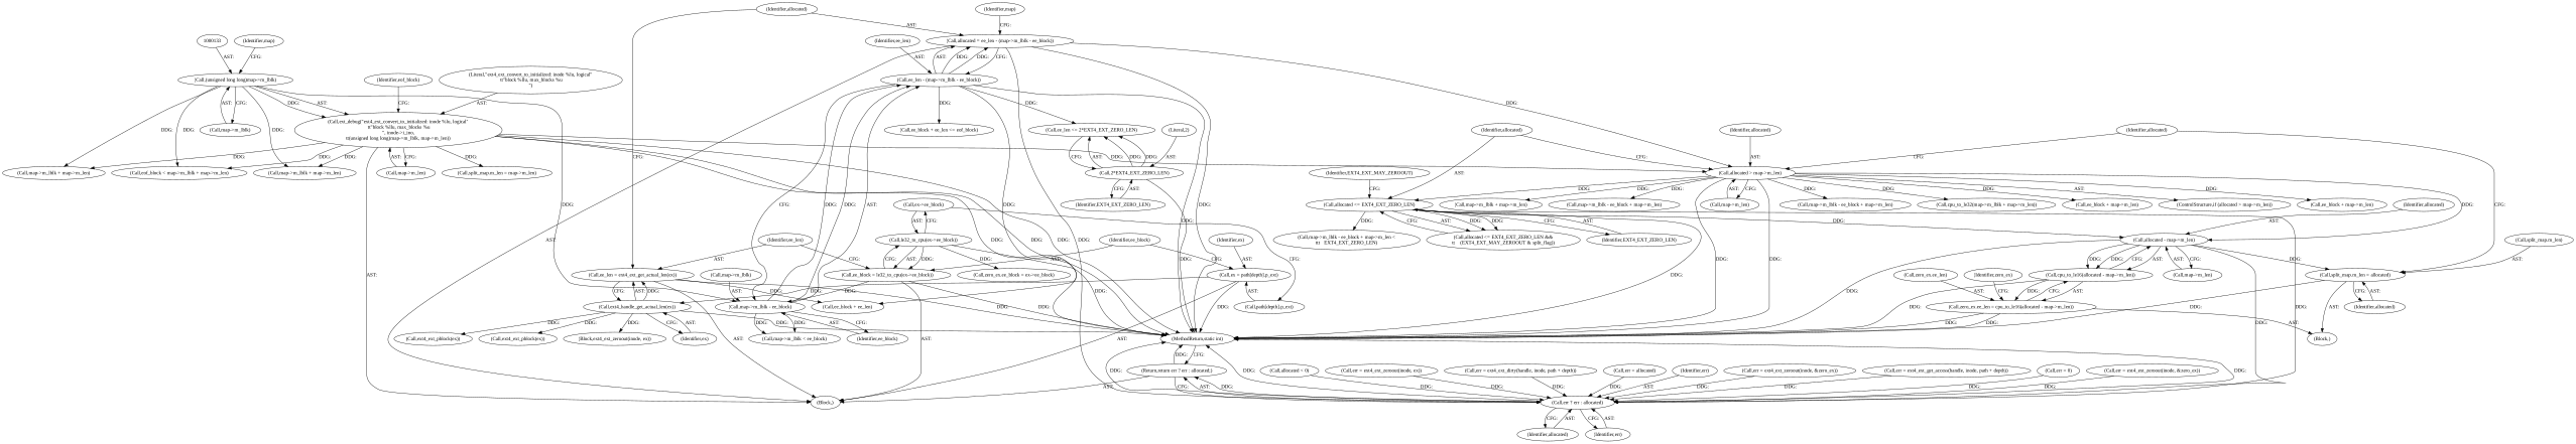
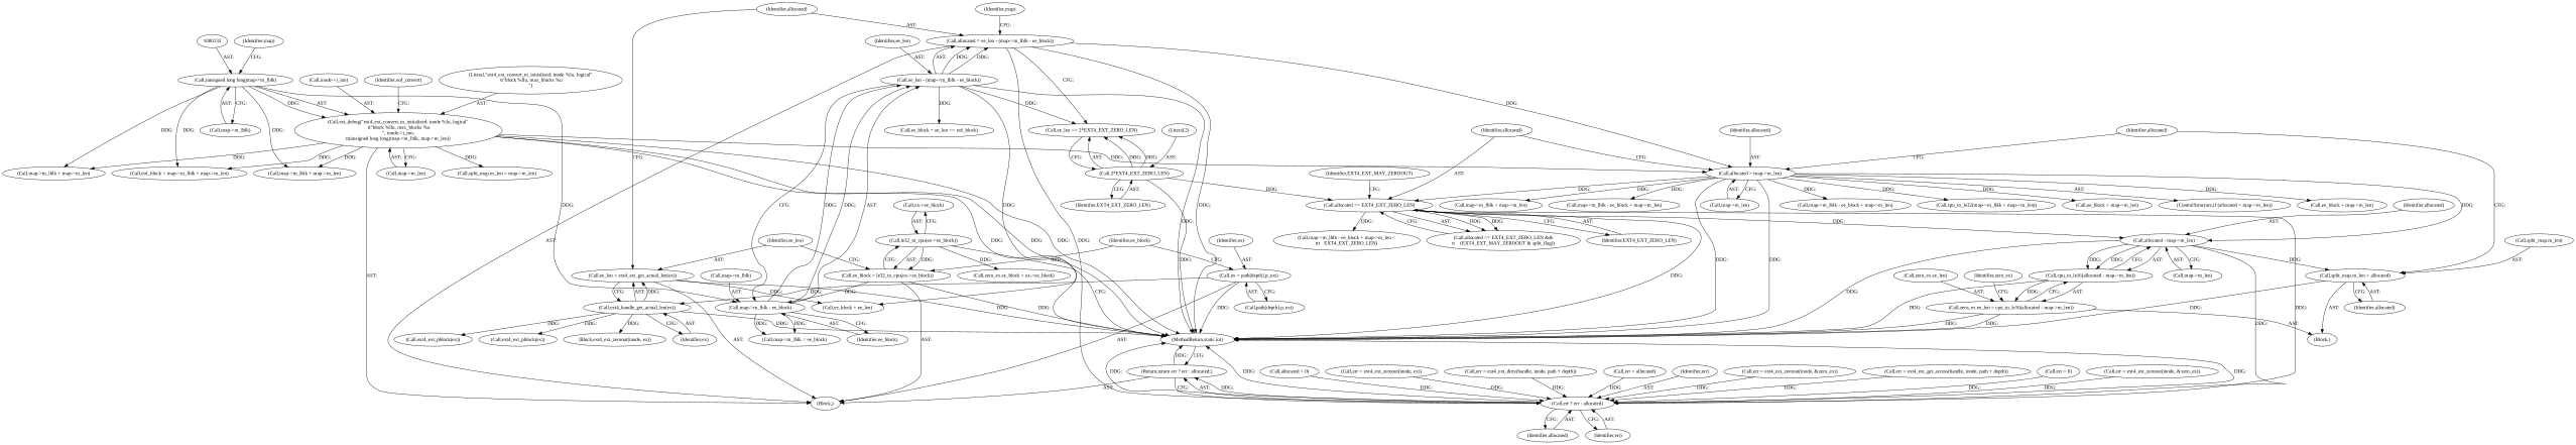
  digraph {
    fontname="Liberation Serif"
    node [fontname="Liberation Serif"]
    edge [fontname="Liberation Serif"]
    n1 [label="(Call,allocated - map->m_len)"]
    n2 [label="(Call,cpu_to_le16(allocated - map->m_len))"]
    n3 [label="(Call,split_map.m_len = allocated)"]
    n4 [label="(Call,err ? err : allocated)"]
    n5 [label="(Call,map->m_len)"]
    n6 [label="(MethodReturn,static int)"]
    n7 [label="(Call,zero_ex.ee_len = cpu_to_le16(allocated - map->m_len))"]
    n8 [label="(Block,)"]
    n9 [label="(Identifier,allocated)"]
    n10 [label="(Return,return err ? err : allocated;)"]
    n11 [label="(Identifier,allocated)"]
    n12 [label="(Identifier,err)"]
    n13 [label="(Call,allocated <= EXT4_EXT_ZERO_LEN)"]
    n14 [label="(Identifier,EXT4_EXT_ZERO_LEN)"]
    n15 [label="(Call,map->m_lblk - ee_block + map->m_len <\n\t\t\t   EXT4_EXT_ZERO_LEN)"]
    n16 [label="(Call,allocated <= EXT4_EXT_ZERO_LEN &&\n\t\t    (EXT4_EXT_MAY_ZEROOUT & split_flag))"]
    n17 [label="(Call,allocated > map->m_len)"]
    n18 [label="(Call,map->m_lblk - ee_block + map->m_len)"]
    n19 [label="(Call,cpu_to_le32(map->m_lblk + map->m_len))"]
    n20 [label="(Call,ee_block + map->m_len)"]
    n21 [label="(ControlStructure,if (allocated > map->m_len))"]
    n22 [label="(Call,ee_block + map->m_len)"]
    n23 [label="(Call,map->m_len)"]
    n24 [label="(Call,map->m_lblk + map->m_len)"]
    n25 [label="(Call,map->m_lblk - ee_block + map->m_len)"]
    n26 [label="(Call,allocated = ee_len - (map->m_lblk - ee_block))"]
    n27 [label="(Call,ee_len - (map->m_lblk - ee_block))"]
    n28 [label="(Block,)"]
    n29 [label="(Call,map->m_lblk - ee_block)"]
    n30 [label="(Call,ee_block + ee_len)"]
    n31 [label="(Call,ee_block + ee_len <= eof_block)"]
    n32 [label="(Call,ee_len <= 2*EXT4_EXT_ZERO_LEN)"]
    n33 [label="(Call,map->m_lblk < ee_block)"]
    n34 [label="(Identifier,ee_block)"]
    n35 [label="(Call,2*EXT4_EXT_ZERO_LEN)"]
    n36 [label="(Call,ee_len = ext4_ext_get_actual_len(ex))"]
    n37 [label="(Call,ext4_handle_get_actual_len(ex))"]
    n38 [label="(Call,ext4_ext_pblock(ex))"]
    n39 [label="(Block,ext4_ext_zeroout(inode, ex))"]
    n40 [label="(Identifier,ex)"]
    n41 [label="(Call,ext4_ext_pblock(ex))"]
    n42 [label="(Call,ex = path[depth].p_ext)"]
    n43 [label="(Call,path[depth].p_ext)"]
    n44 [label="(Call,(unsigned long long)map->m_lblk)"]
    n45 [label="(Call,ext_debug(\"ext4_ext_convert_to_initialized: inode %lu, logical\"\n \t\t\"block %llu, max_blocks %u\n\", inode->i_ino,\n\t\t(unsigned long long)map->m_lblk, map->m_len))"]
    n46 [label="(Call,map->m_lblk + map->m_len)"]
    n47 [label="(Call,eof_block < map->m_lblk + map->m_len)"]
    n48 [label="(Call,map->m_lblk + map->m_len)"]
    n49 [label="(Call,map->m_lblk)"]
    n50 [label="(Call,map->m_len)"]
    n51 [label="(Call,split_map.m_len = map->m_len)"]
    n52 [label="(Call,ee_block = le32_to_cpu(ex->ee_block))"]
    n53 [label="(Call,le32_to_cpu(ex->ee_block))"]
    n54 [label="(Call,ex->ee_block)"]
    n55 [label="(Call,zero_ex.ee_block = ex->ee_block)"]
    n56 [label="(Identifier,EXT4_EXT_ZERO_LEN)"]
    n57 [label="(Call,allocated < 0)"]
    n58 [label="(Identifier,allocated)"]
    n59 [label="(Call,err = ext4_ext_zeroout(inode, ex))"]
    n60 [label="(Identifier,ee_block)"]
+   n61 [label="(Call,inode->i_ino)"]
    n62 [label="(Identifier,map)"]
    n63 [label="(Call,err = ext4_ext_dirty(handle, inode, path + depth))"]
    n64 [label="(Identifier,allocated)"]
    n65 [label="(Call,map->m_lblk)"]
    n66 [label="(Identifier,ee_len)"]
    n67 [label="(Identifier,EXT4_EXT_MAY_ZEROOUT)"]
    n68 [label="(Call,err = allocated)"]
-   n69 [label="(Identifier,eof_block)"]
+   n69 [label="(Identifier,eof_convert)"]
    n70 [label="(Call,split_map.m_len)"]
    n71 [label="(Identifier,ee_len)"]
    n72 [label="(Identifier,err)"]
    n73 [label="(Call,zero_ex.ee_len)"]
    n74 [label="(Literal,2)"]
    n75 [label="(Call,err = ext4_ext_zeroout(inode, &zero_ex))"]
    n76 [label="(Call,err = ext4_ext_get_access(handle, inode, path + depth))"]
    n77 [label="(Identifier,allocated)"]
    n78 [label="(Call,err = 0)"]
    n79 [label="(Identifier,ex)"]
    n80 [label="(Identifier,zero_ex)"]
    n81 [label="(Literal,\"ext4_ext_convert_to_initialized: inode %lu, logical\"\n \t\t\"block %llu, max_blocks %u\n\")"]
    n82 [label="(Identifier,map)"]
    n83 [label="(Identifier,allocated)"]
    n84 [label="(Identifier,allocated)"]
    n85 [label="(Call,err = ext4_ext_zeroout(inode, &zero_ex))"]
    1000133
    n1 -> n2 [label="AST: "]
    n1 -> n2 [label="DDG: "]
    n1 -> n2 [label="DDG: "]
    n1 -> n3 [label="DDG: "]
    n1 -> n4 [label="DDG: "]
    n1 -> n5 [label="CFG: "]
    n1 -> n6 [label="DDG: "]
    n2 -> n1 [label="CFG: "]
    n2 -> n6 [label="DDG: "]
    n2 -> n7 [label="AST: "]
    n2 -> n7 [label="DDG: "]
    n3 -> n6 [label="DDG: "]
    n3 -> n8 [label="AST: "]
    n3 -> n9 [label="CFG: "]
    n4 -> n6 [label="DDG: "]
    n4 -> n6 [label="DDG: "]
    n4 -> n6 [label="DDG: "]
    n4 -> n10 [label="AST: "]
    n4 -> n10 [label="DDG: "]
    n4 -> n11 [label="CFG: "]
    n4 -> n12 [label="CFG: "]
    n5 -> n1 [label="AST: "]
    n6 -> n10 [label="CFG: "]
    n7 -> n2 [label="CFG: "]
    n7 -> n6 [label="DDG: "]
    n7 -> n6 [label="DDG: "]
    n7 -> n8 [label="AST: "]
    n9 -> n3 [label="AST: "]
    n10 -> n4 [label="CFG: "]
    n10 -> n6 [label="DDG: "]
    n10 -> n28 [label="AST: "]
    n11 -> n4 [label="AST: "]
    n12 -> n4 [label="AST: "]
    n13 -> n1 [label="DDG: "]
    n13 -> n4 [label="DDG: "]
    n13 -> n6 [label="DDG: "]
    n13 -> n14 [label="CFG: "]
    n13 -> n15 [label="DDG: "]
    n13 -> n16 [label="AST: "]
    n13 -> n16 [label="DDG: "]
    n13 -> n16 [label="DDG: "]
    n14 -> n13 [label="AST: "]
    n16 -> n13 [label="CFG: "]
    n17 -> n1 [label="DDG: "]
    n17 -> n6 [label="DDG: "]
    n17 -> n6 [label="DDG: "]
    n17 -> n13 [label="DDG: "]
    n17 -> n18 [label="DDG: "]
    n17 -> n19 [label="DDG: "]
    n17 -> n20 [label="DDG: "]
    n17 -> n21 [label="AST: "]
    n17 -> n22 [label="DDG: "]
    n17 -> n23 [label="CFG: "]
    n17 -> n24 [label="DDG: "]
    n17 -> n25 [label="DDG: "]
    n23 -> n17 [label="AST: "]
    n26 -> n4 [label="DDG: "]
    n26 -> n6 [label="DDG: "]
    n26 -> n17 [label="DDG: "]
-   n26 -> n27 [label="CFG: "]
+   n26 -> n32 [label="CFG: "]
    n26 -> n28 [label="AST: "]
    n27 -> n6 [label="DDG: "]
    n27 -> n26 [label="AST: "]
    n27 -> n26 [label="DDG: "]
    n27 -> n26 [label="DDG: "]
    n27 -> n29 [label="CFG: "]
    n27 -> n30 [label="DDG: "]
    n27 -> n31 [label="DDG: "]
    n27 -> n32 [label="DDG: "]
    n29 -> n27 [label="AST: "]
    n29 -> n27 [label="DDG: "]
    n29 -> n27 [label="DDG: "]
    n29 -> n33 [label="DDG: "]
    n29 -> n33 [label="DDG: "]
    n29 -> n34 [label="CFG: "]
    n32 -> n35 [label="CFG: "]
    n34 -> n29 [label="AST: "]
    n35 -> n6 [label="DDG: "]
+   n35 -> n13 [label="DDG: "]
    n35 -> n32 [label="AST: "]
    n35 -> n32 [label="DDG: "]
    n35 -> n32 [label="DDG: "]
    n35 -> n56 [label="CFG: "]
    n36 -> n6 [label="DDG: "]
    n36 -> n28 [label="AST: "]
    n36 -> n30 [label="DDG: "]
    n36 -> n37 [label="CFG: "]
    n37 -> n6 [label="DDG: "]
    n37 -> n36 [label="AST: "]
    n37 -> n36 [label="DDG: "]
    n37 -> n38 [label="DDG: "]
    n37 -> n39 [label="DDG: "]
    n37 -> n40 [label="CFG: "]
    n37 -> n41 [label="DDG: "]
    n40 -> n37 [label="AST: "]
    n42 -> n6 [label="DDG: "]
    n42 -> n28 [label="AST: "]
    n42 -> n37 [label="DDG: "]
-   n54 -> n43 [label="CFG: "]
+   n42 -> n43 [label="CFG: "]
    n43 -> n42 [label="AST: "]
    n44 -> n29 [label="DDG: "]
    n44 -> n45 [label="AST: "]
    n44 -> n45 [label="DDG: "]
    n44 -> n46 [label="DDG: "]
    n44 -> n47 [label="DDG: "]
    n44 -> n48 [label="DDG: "]
    n44 -> n49 [label="CFG: "]
    n45 -> n6 [label="DDG: "]
    n45 -> n6 [label="DDG: "]
    n45 -> n6 [label="DDG: "]
    n45 -> n17 [label="DDG: "]
    n45 -> n28 [label="AST: "]
    n45 -> n46 [label="DDG: "]
    n45 -> n47 [label="DDG: "]
    n45 -> n48 [label="DDG: "]
    n45 -> n50 [label="CFG: "]
    n45 -> n51 [label="DDG: "]
    n49 -> n44 [label="AST: "]
    n50 -> n45 [label="AST: "]
    n52 -> n6 [label="DDG: "]
    n52 -> n28 [label="AST: "]
    n52 -> n29 [label="DDG: "]
    n52 -> n53 [label="CFG: "]
-   n53 -> n6 [label="DDG: "]
+   n53 -> n6 [label="CFG: "]
    n53 -> n52 [label="AST: "]
    n53 -> n52 [label="DDG: "]
    n53 -> n54 [label="CFG: "]
    n53 -> n55 [label="DDG: "]
    n54 -> n53 [label="AST: "]
    n56 -> n35 [label="AST: "]
    n57 -> n4 [label="DDG: "]
    n58 -> n1 [label="AST: "]
    n59 -> n4 [label="DDG: "]
    n60 -> n42 [label="CFG: "]
    n60 -> n52 [label="AST: "]
+   n61 -> n45 [label="AST: "]
    n62 -> n44 [label="CFG: "]
    n63 -> n4 [label="DDG: "]
    n64 -> n17 [label="AST: "]
    n65 -> n29 [label="AST: "]
    n66 -> n36 [label="AST: "]
    n66 -> n52 [label="CFG: "]
    n67 -> n13 [label="CFG: "]
    n68 -> n4 [label="DDG: "]
    n69 -> n45 [label="CFG: "]
    n70 -> n3 [label="AST: "]
    n71 -> n27 [label="AST: "]
    n72 -> n4 [label="AST: "]
    n73 -> n7 [label="AST: "]
    n74 -> n35 [label="AST: "]
    n75 -> n4 [label="DDG: "]
    n76 -> n4 [label="DDG: "]
    n77 -> n3 [label="CFG: "]
    n77 -> n17 [label="CFG: "]
    n78 -> n4 [label="DDG: "]
    n79 -> n42 [label="AST: "]
    n80 -> n7 [label="CFG: "]
    n81 -> n45 [label="AST: "]
    n82 -> n26 [label="CFG: "]
    n83 -> n26 [label="AST: "]
    n83 -> n36 [label="CFG: "]
    n84 -> n13 [label="AST: "]
    n84 -> n17 [label="CFG: "]
    n85 -> n4 [label="DDG: "]
    1000133 -> n44 [label="AST: "]
  }
